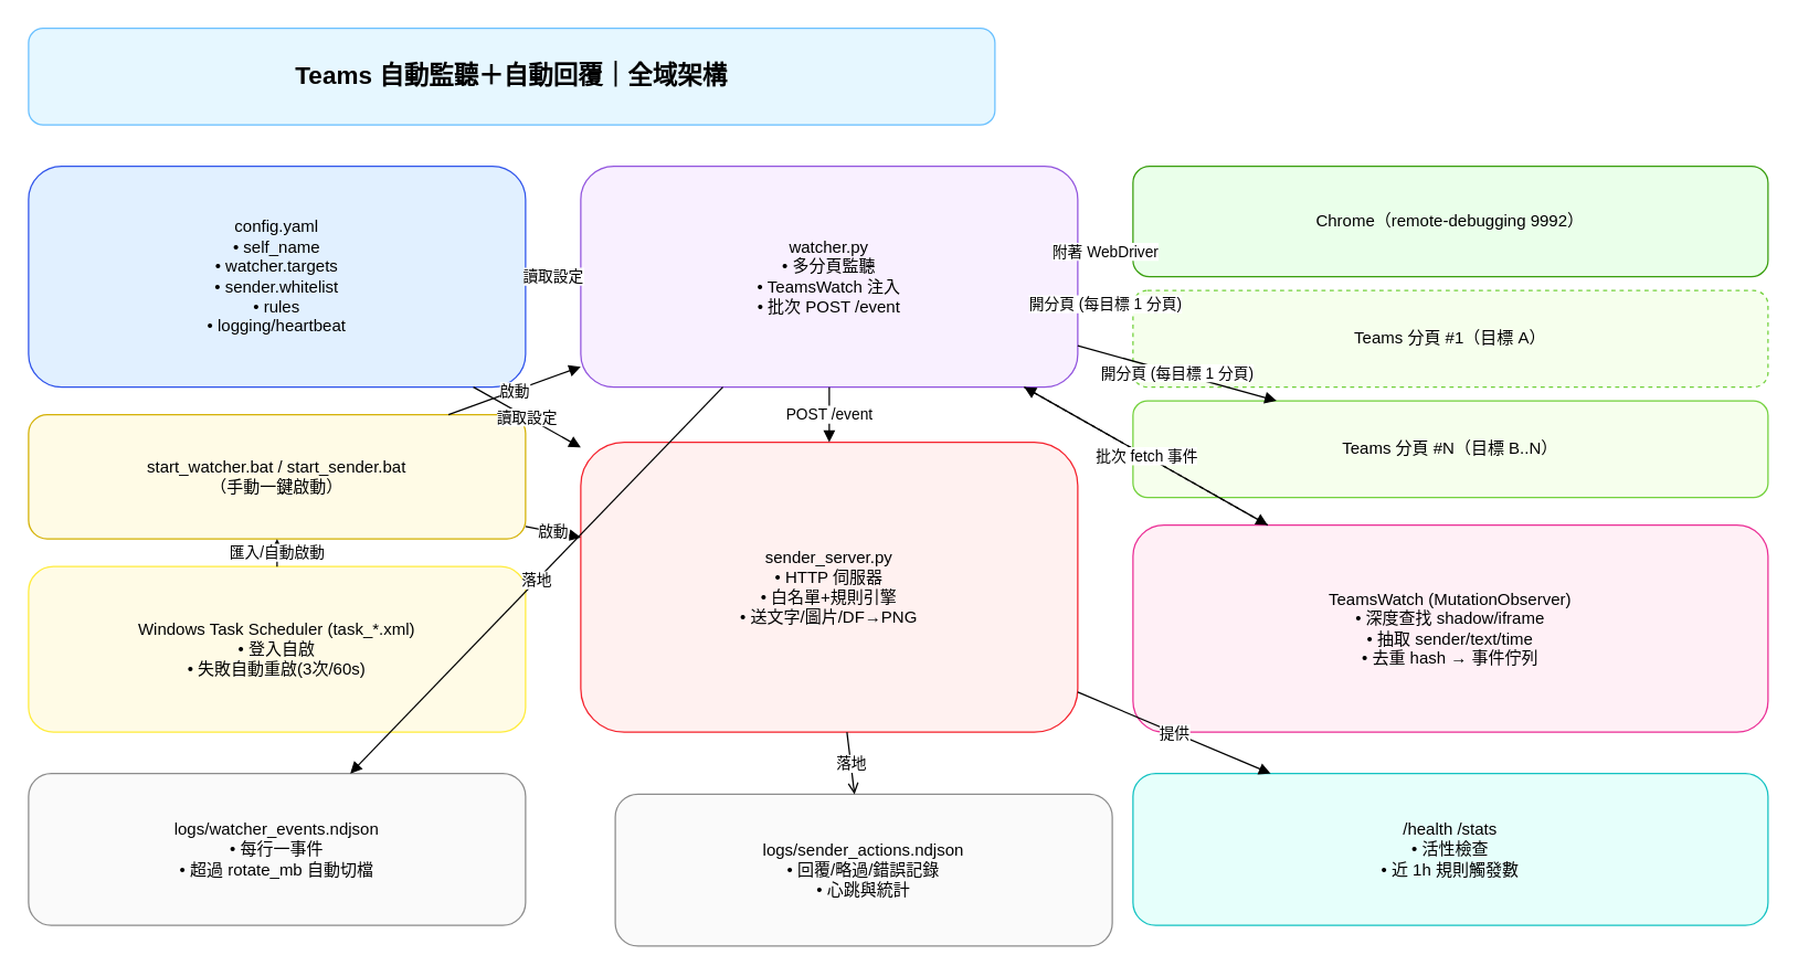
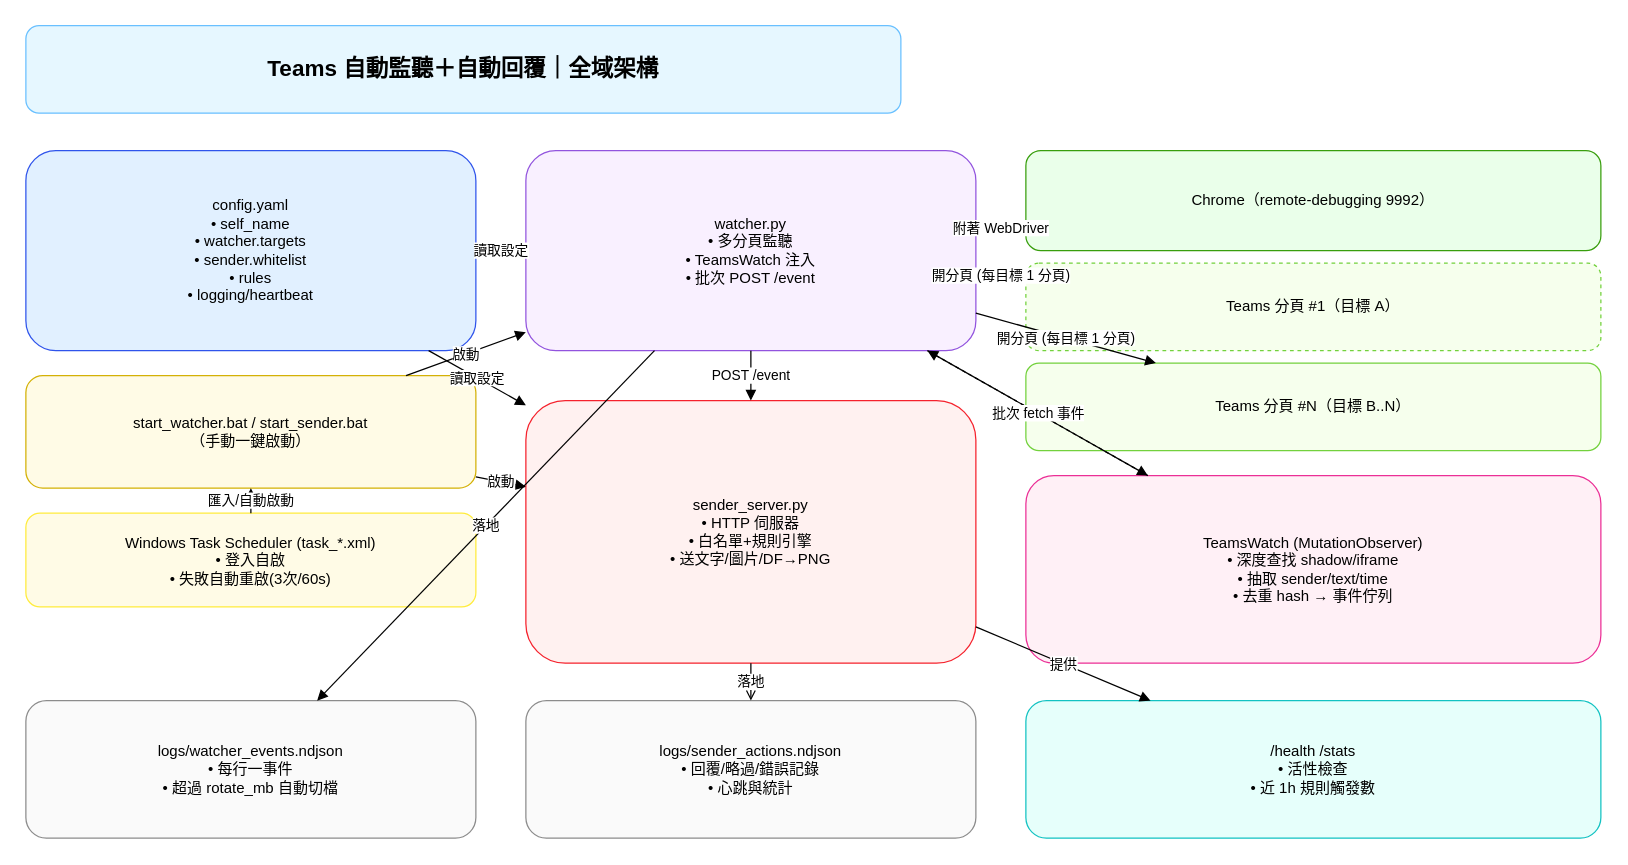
  <mxCell id="0" />
  <mxCell id="1" parent="0" />
  <mxCell id="2" value="Teams 自動監聽＋自動回覆｜全域架構" style="rounded=1;whiteSpace=wrap;html=1;fontStyle=1;fontSize=18;fillColor=#e6f7ff;strokeColor=#69c0ff;" vertex="1" parent="1"><mxGeometry x="20" y="20" width="700" height="70" as="geometry" /></mxCell>
  <mxCell id="3" value="config.yaml&#10;• self_name&#10;• watcher.targets&#10;• sender.whitelist&#10;• rules&#10;• logging/heartbeat" style="rounded=1;whiteSpace=wrap;html=1;fillColor=#e1f0ff;strokeColor=#2f54eb;" vertex="1" parent="1"><mxGeometry x="20" y="120" width="360" height="160" as="geometry" /></mxCell>
  <mxCell id="4" value="start_watcher.bat / start_sender.bat&#10;（手動一鍵啟動）" style="rounded=1;whiteSpace=wrap;html=1;fillColor=#fffbe6;strokeColor=#d4b106;" vertex="1" parent="1"><mxGeometry x="20" y="300" width="360" height="90" as="geometry" /></mxCell>
- <mxCell id="5" value="Windows Task Scheduler (task_*.xml)&#10;• 登入自啟&#10;• 失敗自動重啟(3次/60s)" style="rounded=1;whiteSpace=wrap;html=1;fillColor=#fffbe6;strokeColor=#ffec3d;" vertex="1" parent="1"><mxGeometry x="20" y="410" width="360" height="120" as="geometry" /></mxCell>
+ <mxCell id="5" value="Windows Task Scheduler (task_*.xml)&#10;• 登入自啟&#10;• 失敗自動重啟(3次/60s)" style="rounded=1;whiteSpace=wrap;html=1;fillColor=#fffbe6;strokeColor=#ffec3d;" vertex="1" parent="1"><mxGeometry x="20" y="410" width="360" height="75" as="geometry" /></mxCell>
  <mxCell id="6" value="watcher.py&#10;• 多分頁監聽&#10;• TeamsWatch 注入&#10;• 批次 POST /event" style="rounded=1;whiteSpace=wrap;html=1;fillColor=#f9f0ff;strokeColor=#9254de;" vertex="1" parent="1"><mxGeometry x="420" y="120" width="360" height="160" as="geometry" /></mxCell>
  <mxCell id="7" value="sender_server.py&#10;• HTTP 伺服器&#10;• 白名單+規則引擎&#10;• 送文字/圖片/DF→PNG" style="rounded=1;whiteSpace=wrap;html=1;fillColor=#fff1f0;strokeColor=#f5222d;" vertex="1" parent="1"><mxGeometry x="420" y="320" width="360" height="210" as="geometry" /></mxCell>
  <mxCell id="8" value="Chrome（remote‑debugging 9992）" style="rounded=1;whiteSpace=wrap;html=1;fillColor=#eaffea;strokeColor=#389e0d;" vertex="1" parent="1"><mxGeometry x="820" y="120" width="460" height="80" as="geometry" /></mxCell>
  <mxCell id="9" value="Teams 分頁 #1（目標 A）" style="rounded=1;whiteSpace=wrap;html=1;fillColor=#f6ffed;strokeColor=#73d13d;dashed=1;" vertex="1" parent="1"><mxGeometry x="820" y="210" width="460" height="70" as="geometry" /></mxCell>
  <mxCell id="10" value="Teams 分頁 #N（目標 B..N）" style="rounded=1;whiteSpace=wrap;html=1;fillColor=#f6ffed;strokeColor=#73d13d;" vertex="1" parent="1"><mxGeometry x="820" y="290" width="460" height="70" as="geometry" /></mxCell>
  <mxCell id="11" value="TeamsWatch (MutationObserver)&#10;• 深度查找 shadow/iframe&#10;• 抽取 sender/text/time&#10;• 去重 hash → 事件佇列" style="rounded=1;whiteSpace=wrap;html=1;fillColor=#fff0f6;strokeColor=#eb2f96;" vertex="1" parent="1"><mxGeometry x="820" y="380" width="460" height="150" as="geometry" /></mxCell>
  <mxCell id="12" value="logs/watcher_events.ndjson&#10;• 每行一事件&#10;• 超過 rotate_mb 自動切檔" style="rounded=1;whiteSpace=wrap;html=1;fillColor=#fafafa;strokeColor=#8c8c8c;" vertex="1" parent="1"><mxGeometry x="20" y="560" width="360" height="110" as="geometry" /></mxCell>
- <mxCell id="13" value="logs/sender_actions.ndjson&#10;• 回覆/略過/錯誤記錄&#10;• 心跳與統計" style="rounded=1;whiteSpace=wrap;html=1;fillColor=#fafafa;strokeColor=#8c8c8c;" vertex="1" parent="1"><mxGeometry x="445" y="575" width="360" height="110" as="geometry" /></mxCell>
+ <mxCell id="13" value="logs/sender_actions.ndjson&#10;• 回覆/略過/錯誤記錄&#10;• 心跳與統計" style="rounded=1;whiteSpace=wrap;html=1;fillColor=#fafafa;strokeColor=#8c8c8c;" vertex="1" parent="1"><mxGeometry x="420" y="560" width="360" height="110" as="geometry" /></mxCell>
  <mxCell id="14" value="/health /stats&#10;• 活性檢查&#10;• 近 1h 規則觸發數" style="rounded=1;whiteSpace=wrap;html=1;fillColor=#e6fffb;strokeColor=#13c2c2;" vertex="1" parent="1"><mxGeometry x="820" y="560" width="460" height="110" as="geometry" /></mxCell>
  <mxCell id="15" value="讀取設定" style="endArrow=block;html=1;rounded=0;" edge="1" parent="1" source="3" target="6"><mxGeometry relative="1" as="geometry" /></mxCell>
  <mxCell id="16" value="讀取設定" style="endArrow=block;html=1;rounded=0;" edge="1" parent="1" source="3" target="7"><mxGeometry relative="1" as="geometry" /></mxCell>
  <mxCell id="17" value="啟動" style="endArrow=block;html=1;rounded=0;" edge="1" parent="1" source="4" target="6"><mxGeometry relative="1" as="geometry" /></mxCell>
  <mxCell id="18" value="啟動" style="endArrow=block;html=1;rounded=0;" edge="1" parent="1" source="4" target="7"><mxGeometry relative="1" as="geometry" /></mxCell>
  <mxCell id="19" value="匯入/自動啟動" style="endArrow=block;html=1;rounded=0;" edge="1" parent="1" source="5" target="4"><mxGeometry relative="1" as="geometry" /></mxCell>
  <mxCell id="20" value="附著 WebDriver" style="endArrow=block;html=1;rounded=0;" edge="1" parent="1" source="6" target="8"><mxGeometry relative="1" as="geometry" /></mxCell>
  <mxCell id="21" value="開分頁 (每目標 1 分頁)" style="endArrow=block;html=1;rounded=0;" edge="1" parent="1" source="6" target="9"><mxGeometry relative="1" as="geometry" /></mxCell>
  <mxCell id="22" value="開分頁 (每目標 1 分頁)" style="endArrow=block;html=1;rounded=0;" edge="1" parent="1" source="6" target="10"><mxGeometry relative="1" as="geometry" /></mxCell>
  <mxCell id="23" value="注入 JS" style="endArrow=block;html=1;rounded=0;" edge="1" parent="1" source="6" target="11"><mxGeometry relative="1" as="geometry" /></mxCell>
  <mxCell id="24" value="批次 fetch 事件" style="endArrow=block;dashed=1;html=1;" edge="1" parent="1" source="11" target="6"><mxGeometry relative="1" as="geometry" /></mxCell>
  <mxCell id="25" value="POST /event" style="endArrow=block;html=1;rounded=0;" edge="1" parent="1" source="6" target="7"><mxGeometry relative="1" as="geometry" /></mxCell>
  <mxCell id="26" value="落地" style="endArrow=block;html=1;rounded=0;" edge="1" parent="1" source="6" target="12"><mxGeometry relative="1" as="geometry" /></mxCell>
  <mxCell id="27" value="落地" style="endArrow=open;html=1;rounded=0;" edge="1" parent="1" source="7" target="13"><mxGeometry relative="1" as="geometry" /></mxCell>
  <mxCell id="28" value="提供" style="endArrow=block;html=1;rounded=0;" edge="1" parent="1" source="7" target="14"><mxGeometry relative="1" as="geometry" /></mxCell>
